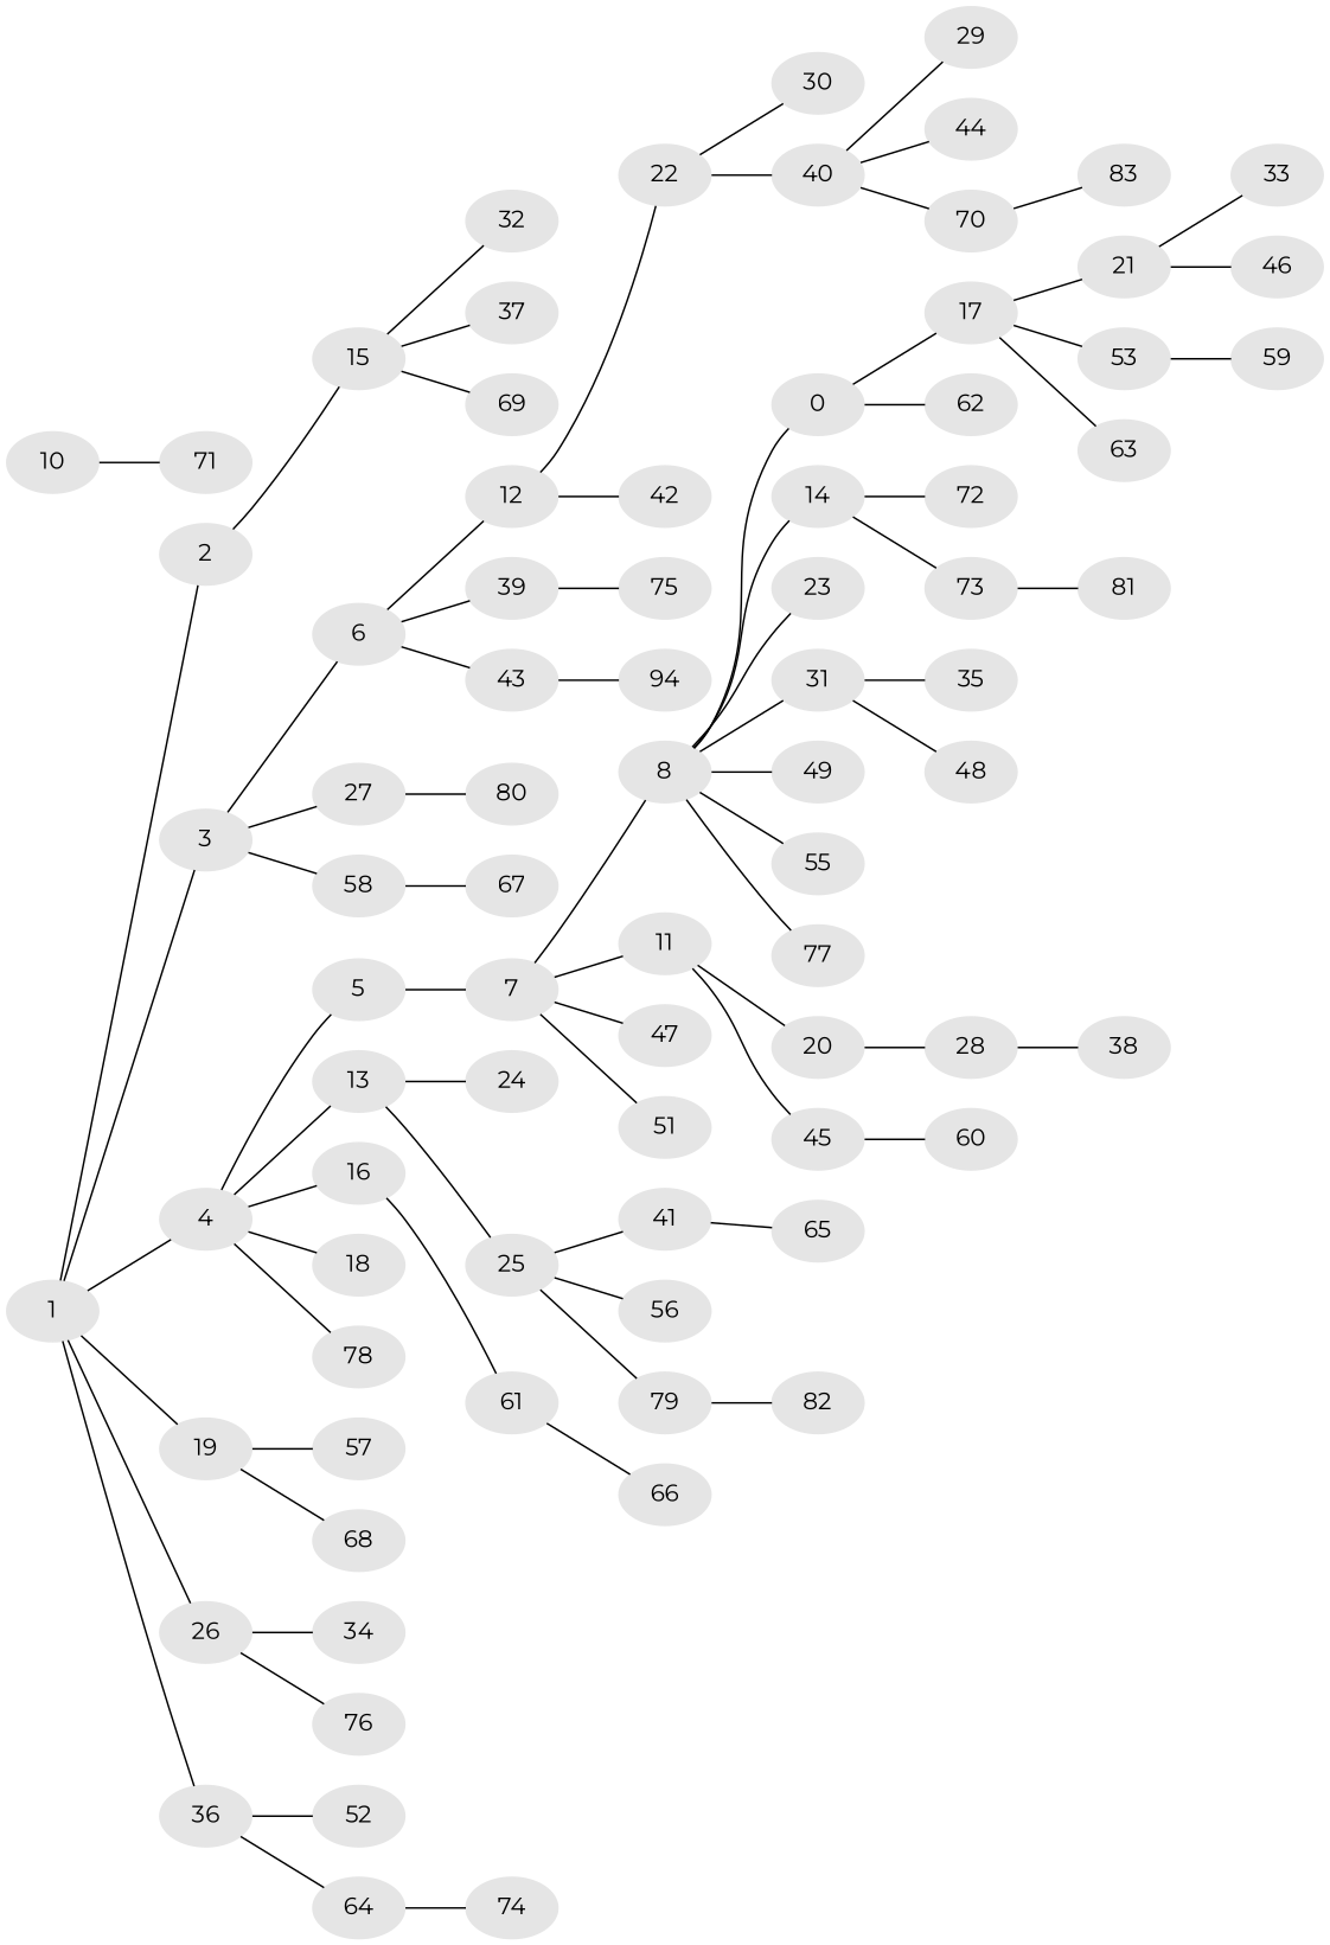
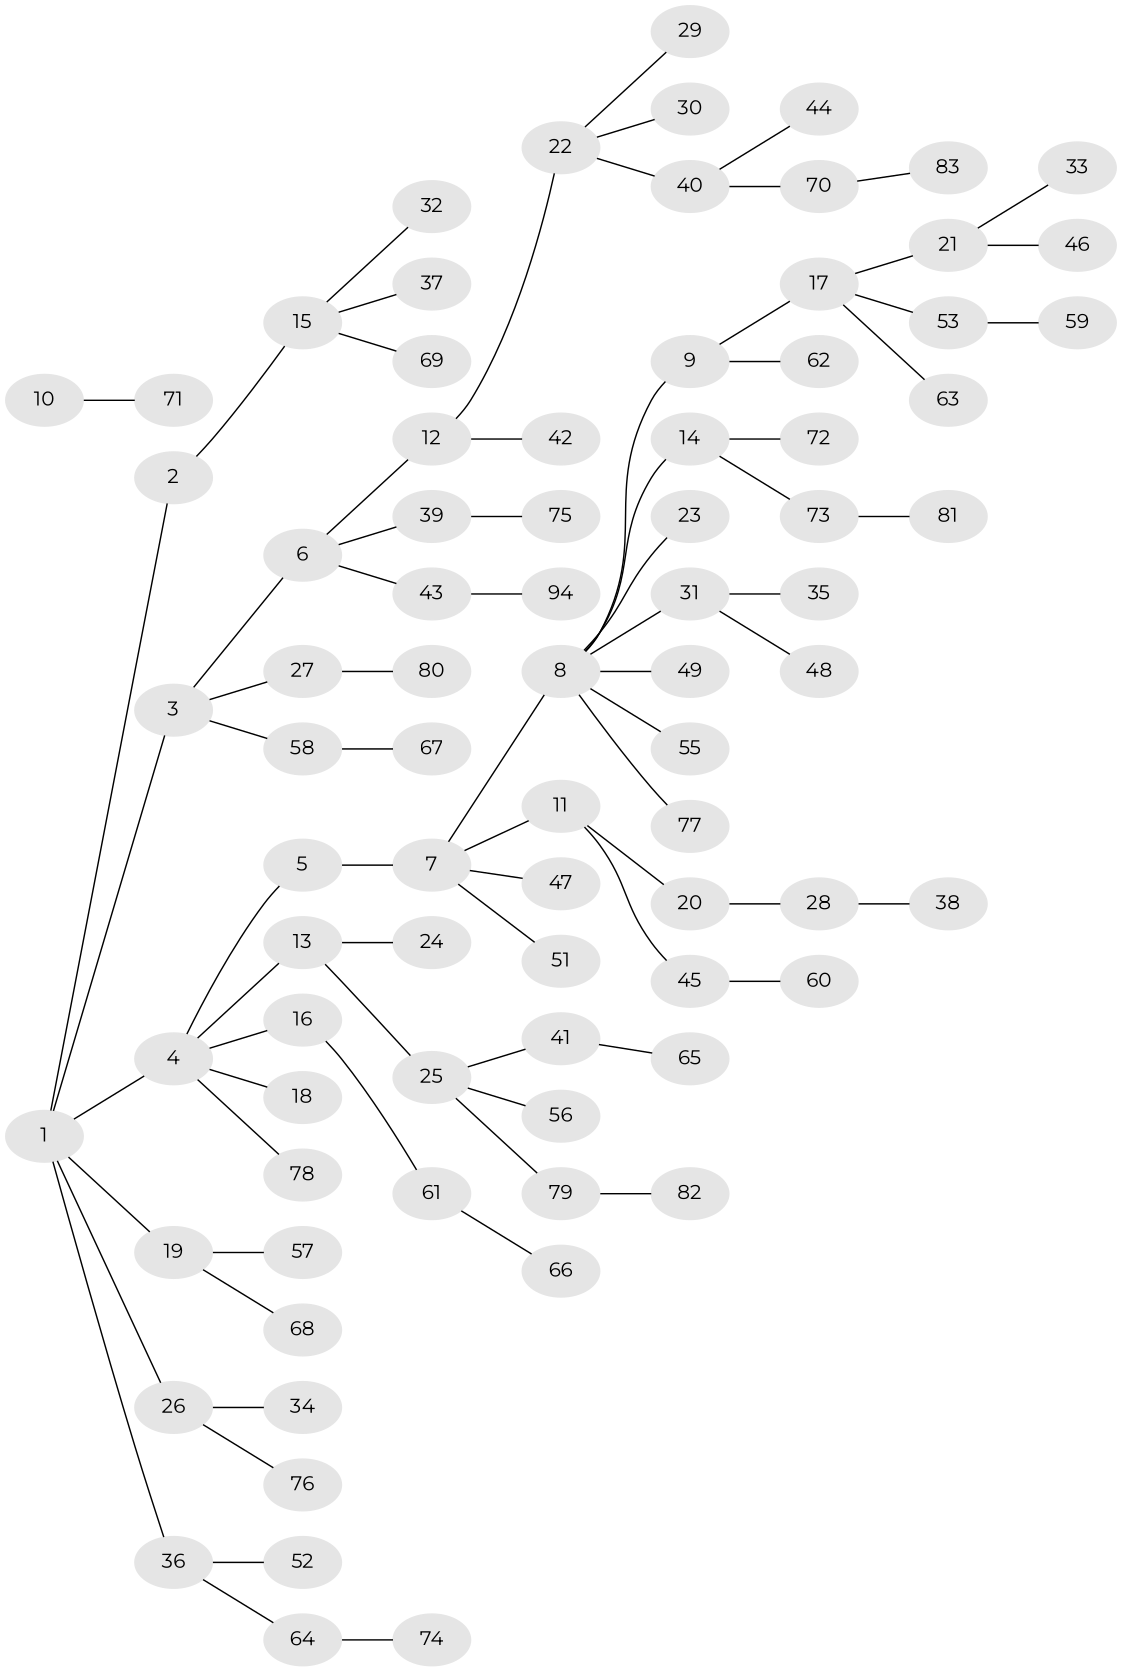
  graph {
    fontname=Montserrat
    rankdir=LR
    node [color=gray90 fontname=Montserrat style=filled]
    edge [fontname=Montserrat]
    1
    2
    3
    4
    19
    26
    36
    15
    6
    27
    58
    5
    13
    16
    18
    78
    57
    68
    34
    76
    52
    64
    32
    37
    69
    12
    39
    43
    80
    67
    7
    24
    25
    61
    8
    11
    47
    51
    22
    42
    75
    n42 [label=94]
-   9 [label=0]
+   9
    14
    23
    31
    49
    55
    77
    20
    45
    17
    62
    10
    71
    72
    73
    35
    48
    21
    53
    63
    28
    60
    29
    30
    40
    41
    56
    79
    81
    66
    33
    46
    59
    38
    44
    70
    65
    82
    74
    83
    1 -- 2
    1 -- 3
    1 -- 4
    1 -- 19
    1 -- 26
    1 -- 36
    2 -- 15
    3 -- 6
    3 -- 27
    3 -- 58
    4 -- 5
    4 -- 13
    4 -- 16
    4 -- 18
    4 -- 78
    19 -- 57
    19 -- 68
    26 -- 34
    26 -- 76
    36 -- 52
    36 -- 64
    15 -- 32
    15 -- 37
    15 -- 69
    6 -- 12
    6 -- 39
    6 -- 43
    27 -- 80
    58 -- 67
    5 -- 7
    13 -- 24
    13 -- 25
    16 -- 61
    64 -- 74
    12 -- 22
    12 -- 42
    39 -- 75
    43 -- n42
    7 -- 8
    7 -- 11
    7 -- 47
    7 -- 51
    25 -- 41
    25 -- 56
    25 -- 79
    61 -- 66
    8 -- 9
    8 -- 14
    8 -- 23
    8 -- 31
    8 -- 49
    8 -- 55
    8 -- 77
    11 -- 20
    11 -- 45
-   40 -- 29
+   22 -- 29
    22 -- 30
    22 -- 40
    9 -- 17
    9 -- 62
    14 -- 72
    14 -- 73
    31 -- 35
    31 -- 48
    20 -- 28
    45 -- 60
    17 -- 21
    17 -- 53
    17 -- 63
    10 -- 71
    73 -- 81
    21 -- 33
    21 -- 46
    53 -- 59
    28 -- 38
    40 -- 44
    40 -- 70
    41 -- 65
    79 -- 82
    70 -- 83
  }
